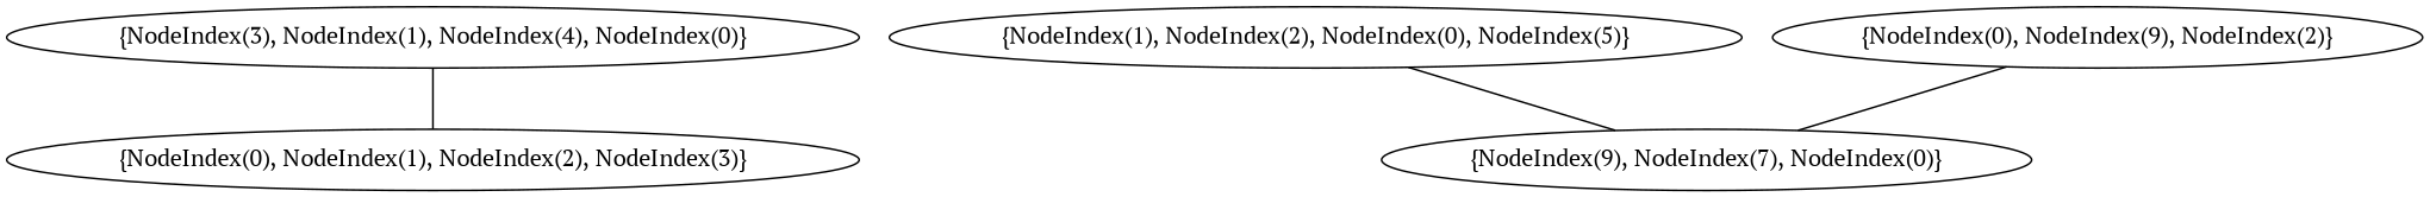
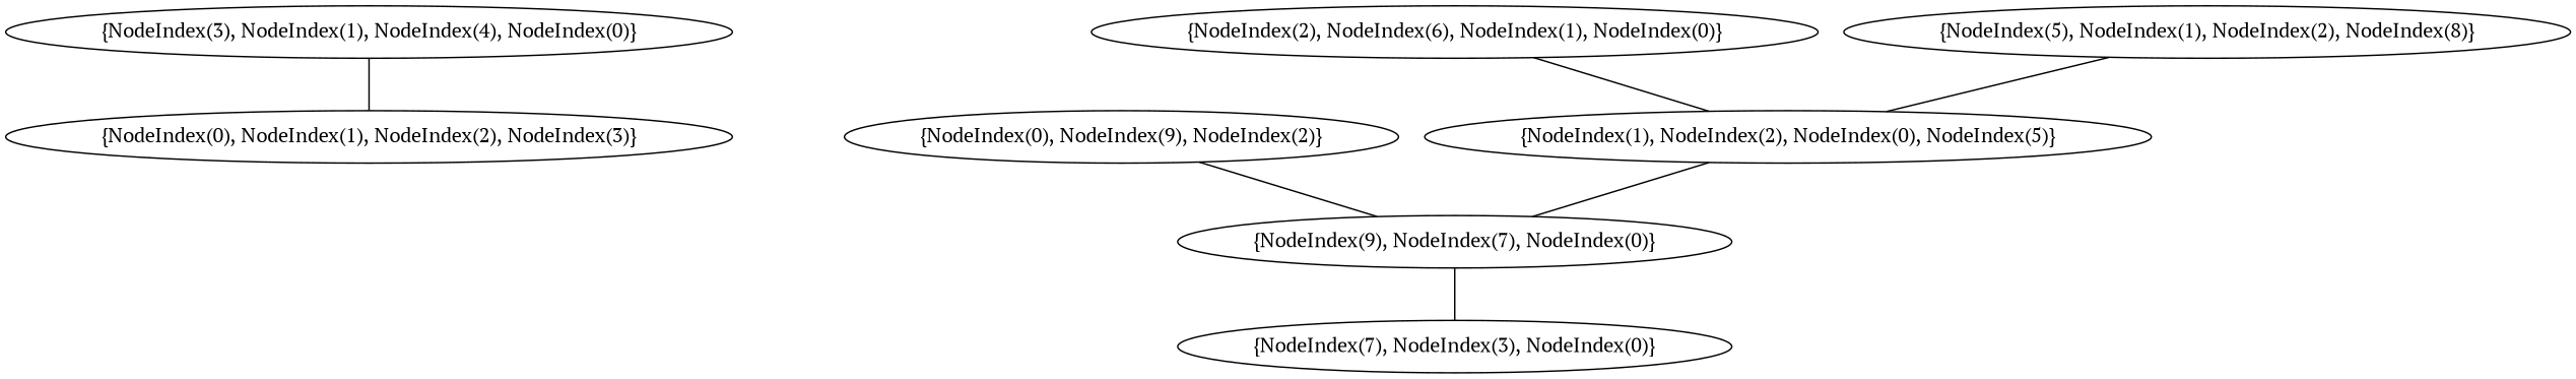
  graph {
    fontname="PT Serif"
    node [fontname="PT Serif"]
    edge [fontname="PT Serif"]
    n1 [label="{NodeIndex(0), NodeIndex(1), NodeIndex(2), NodeIndex(3)}"]
    n2 [label="{NodeIndex(1), NodeIndex(2), NodeIndex(0), NodeIndex(5)}"]
    n3 [label="{NodeIndex(9), NodeIndex(7), NodeIndex(0)}"]
+   n4 [label="{NodeIndex(2), NodeIndex(6), NodeIndex(1), NodeIndex(0)}"]
    n5 [label="{NodeIndex(3), NodeIndex(1), NodeIndex(4), NodeIndex(0)}"]
+   n6 [label="{NodeIndex(7), NodeIndex(3), NodeIndex(0)}"]
    n7 [label="{NodeIndex(0), NodeIndex(9), NodeIndex(2)}"]
+   n8 [label="{NodeIndex(5), NodeIndex(1), NodeIndex(2), NodeIndex(8)}"]
    n2 -- n3
+   n3 -- n6
+   n4 -- n2
    n5 -- n1
    n7 -- n3
+   n8 -- n2
  }
